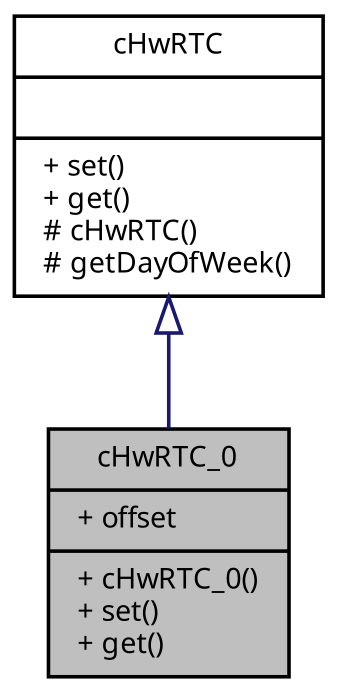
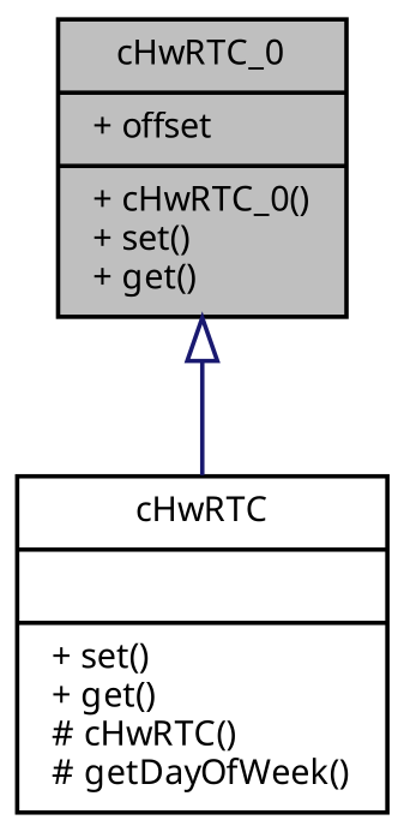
  digraph {
    node [color=black fontname=Sans fontsize=8 shape=record style=filled]
    n1 [fillcolor=grey75 fontcolor=black height=0.2 label="{cHwRTC_0\n|+ offset\l|+ cHwRTC_0()\l+ set()\l+ get()\l}" width=0.4]
    n2 [fillcolor=white height=0.2 label="{cHwRTC\n||+ set()\l+ get()\l# cHwRTC()\l# getDayOfWeek()\l}" width=0.4]
-   n2 -> n1 [arrowtail=onormal color=midnightblue dir=back fontname=Sans fontsize=8 labelfontname=Sans labelfontsize=8 style=solid]
+   n1 -> n2 [arrowtail=onormal color=midnightblue dir=back fontname=Sans fontsize=8 labelfontname=Sans labelfontsize=8 style=solid]
  }
